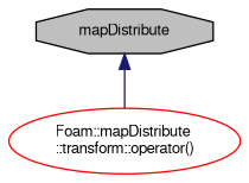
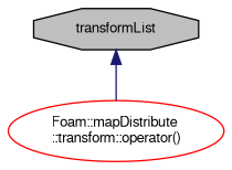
  digraph {
    rankdir=TB
    node [fontname=FreeSans fontsize=10]
-   n1 [color=black fillcolor=grey75 fontcolor=black height=0.2 label=mapDistribute shape=octagon style=filled width=0.4]
+   n1 [color=black fillcolor=grey75 fontcolor=black height=0.2 label=transformList shape=octagon style=filled width=0.4]
    n2 [color=red height=0.2 label="Foam::mapDistribute\l::transform::operator()" shape=ellipse width=0.4]
    n1 -> n2 [color=midnightblue dir=back fontname=FreeSans fontsize=10 labelfontname=FreeSans labelfontsize=10 style=solid]
  }
